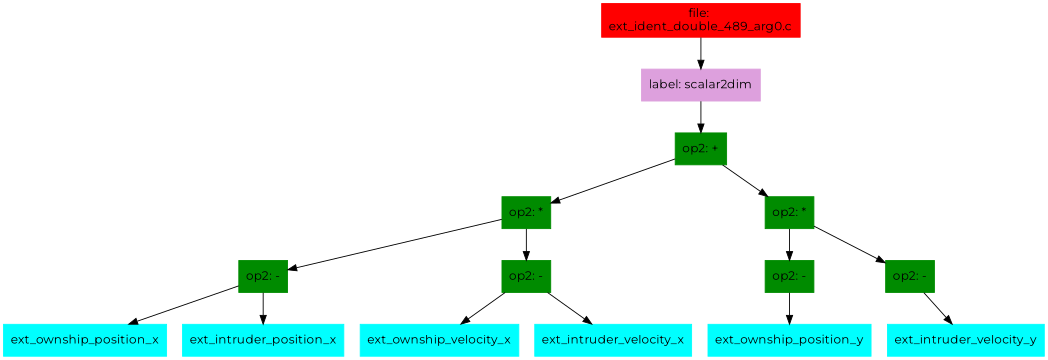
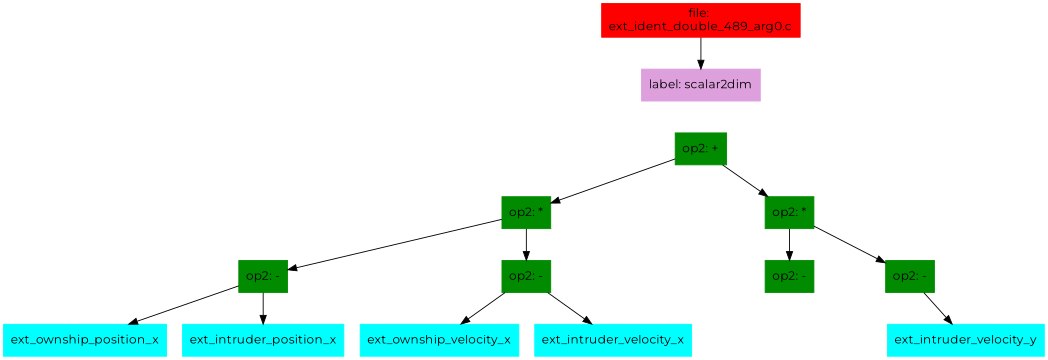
  digraph {
    fontname=Montserrat
    node [color=green4 fontname=Montserrat shape=box style=filled]
    edge [fontname=Montserrat]
    n1 [color=red label="file: \next_ident_double_489_arg0.c"]
    n2 [color=plum label="label: scalar2dim"]
    n3 [label="op2: +"]
    n4 [label="op2: *"]
    n5 [label="op2: *"]
    n6 [label="op2: -"]
    n7 [label="op2: -"]
    n8 [label="op2: -"]
    n9 [label="op2: -"]
    n10 [color=cyan1 label=ext_ownship_position_x]
    n11 [color=cyan1 label=ext_intruder_position_x]
    n12 [color=cyan1 label=ext_ownship_velocity_x]
    n13 [color=cyan1 label=ext_intruder_velocity_x]
-   n14 [color=cyan1 label=ext_ownship_position_y]
    n15 [color=cyan1 label=ext_intruder_velocity_y]
    n1 -> n2
-   n2 -> n3
    n3 -> n4
    n3 -> n5
    n4 -> n6
    n4 -> n7
    n5 -> n8
    n5 -> n9
    n6 -> n10
    n6 -> n11
    n7 -> n12
    n7 -> n13
-   n8 -> n14
    n9 -> n15
  }
